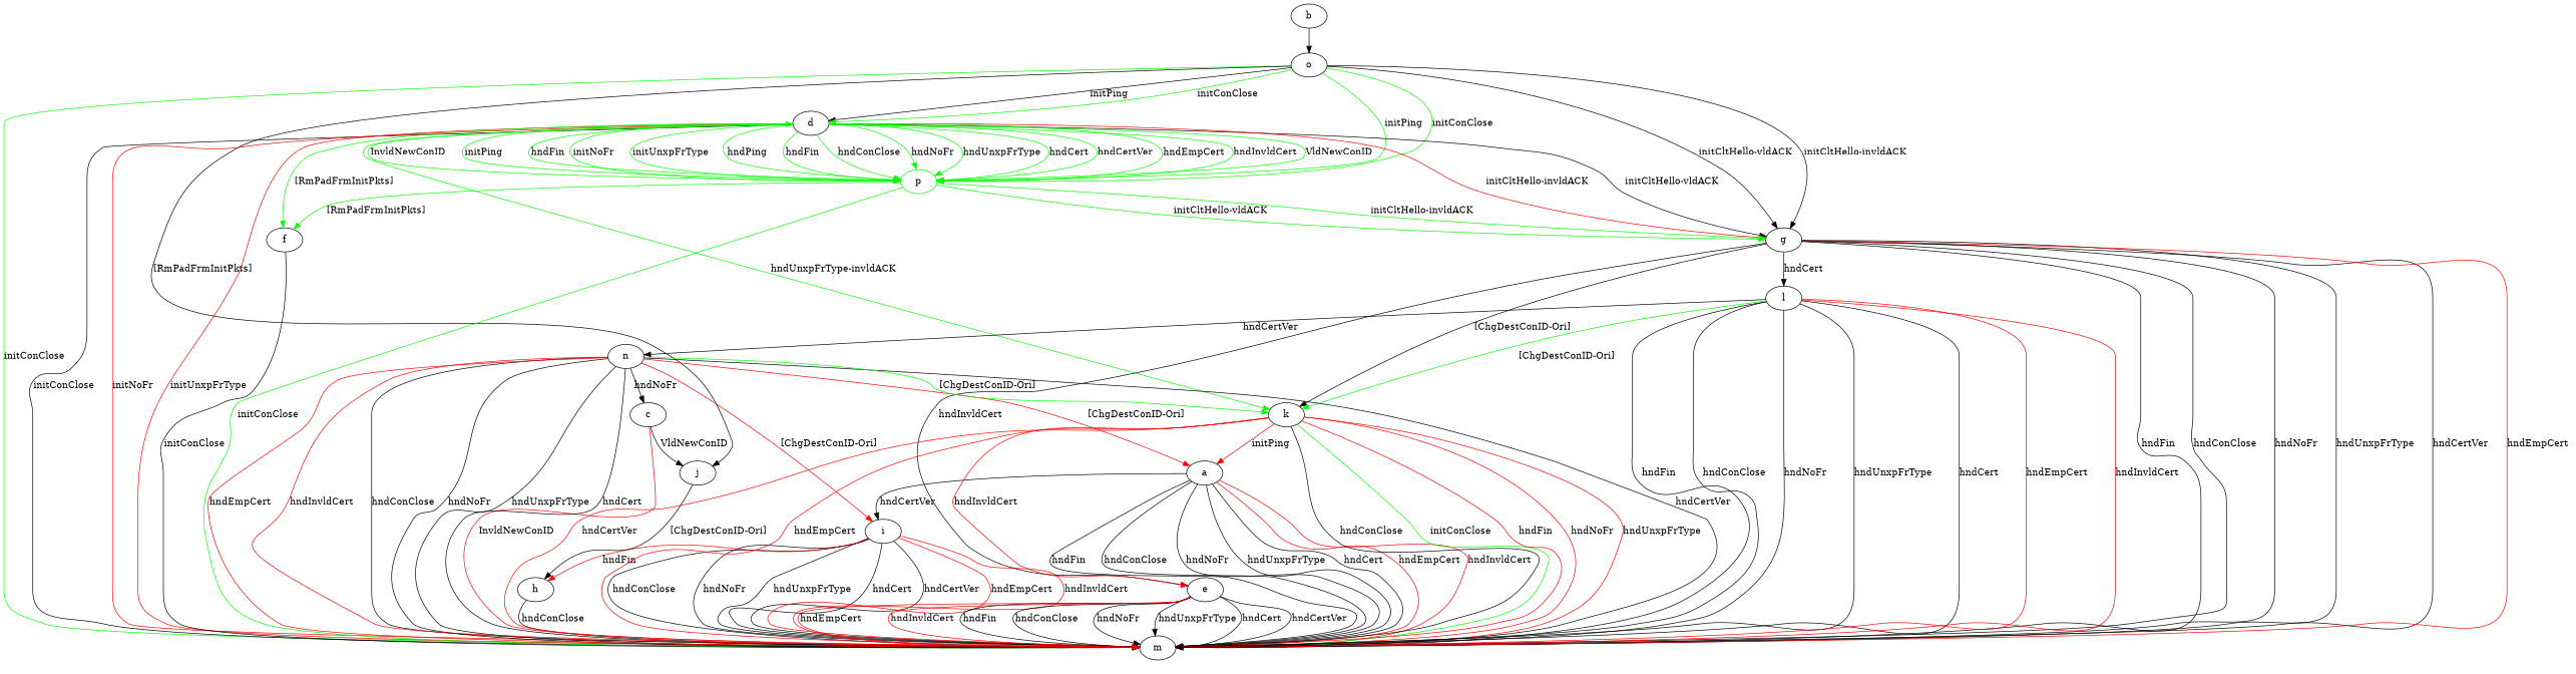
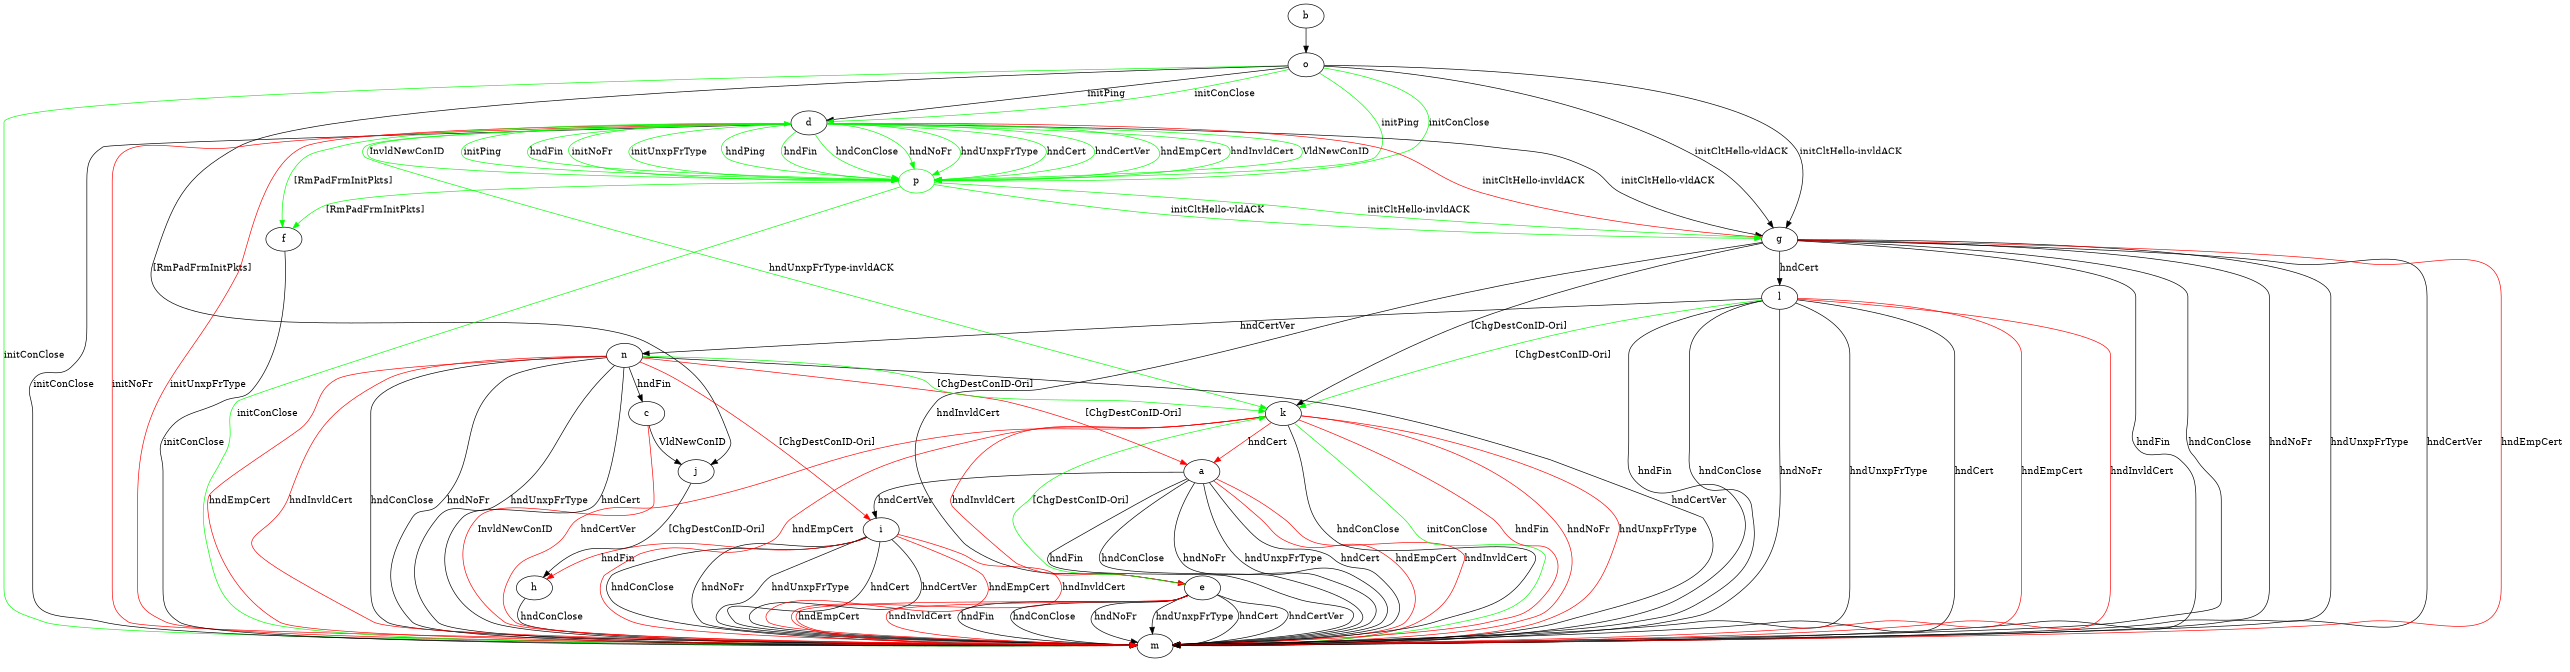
  digraph {
    a
    i
    m
    h
    b
    o
    d
    g
    p [color=green]
    j
    f
    k
    e
    l
    c
    n
    a -> i [label="hndCertVer "]
    a -> m [label="hndFin "]
    a -> m [label="hndConClose "]
    a -> m [label="hndNoFr "]
    a -> m [label="hndUnxpFrType "]
    a -> m [label="hndCert "]
    a -> m [color=red label="hndEmpCert "]
    a -> m [color=red label="hndInvldCert "]
    i -> m [label="hndConClose "]
    i -> m [label="hndNoFr "]
    i -> m [label="hndUnxpFrType "]
    i -> m [label="hndCert "]
    i -> m [label="hndCertVer "]
    i -> m [color=red label="hndEmpCert "]
    i -> m [color=red label="hndInvldCert "]
    i -> h [color=red label="hndFin "]
    h -> m [label="hndConClose "]
    b -> o
    o -> m [color=green label="initConClose "]
    o -> d [label="initPing "]
    o -> d [color=green label="initConClose "]
    o -> g [label="initCltHello-vldACK "]
    o -> g [label="initCltHello-invldACK "]
    o -> p [color=green label="initPing "]
    o -> p [color=green label="initConClose "]
    o -> j [label="[RmPadFrmInitPkts] "]
    d -> m [label="initConClose "]
    d -> m [color=red label="initNoFr "]
    d -> m [color=red label="initUnxpFrType "]
    d -> g [label="initCltHello-vldACK "]
    d -> g [color=red label="initCltHello-invldACK "]
    d -> p [color=green label="initNoFr "]
    d -> p [color=green label="initUnxpFrType "]
    d -> p [color=green label="hndPing "]
    d -> p [color=green label="hndFin "]
    d -> p [color=green label="hndConClose "]
    d -> p [color=green label="hndNoFr "]
    d -> p [color=green label="hndUnxpFrType "]
    d -> p [color=green label="hndCert "]
    d -> p [color=green label="hndCertVer "]
    d -> p [color=green label="hndEmpCert "]
    d -> p [color=green label="hndInvldCert "]
    d -> p [color=green label="VldNewConID "]
    d -> p [color=green label="InvldNewConID "]
    d -> p [color=green label="initPing "]
    d -> f [color=green label="[RmPadFrmInitPkts] "]
    d -> k [color=green label="hndUnxpFrType-invldACK "]
    g -> m [label="hndFin "]
    g -> m [label="hndConClose "]
    g -> m [label="hndNoFr "]
    g -> m [label="hndUnxpFrType "]
    g -> m [label="hndCertVer "]
    g -> m [color=red label="hndEmpCert "]
    g -> k [label="[ChgDestConID-Ori] "]
    g -> e [label="hndInvldCert "]
    g -> l [label="hndCert "]
    p -> m [color=green label="initConClose "]
    p -> d [color=green label="hndFin "]
    p -> g [color=green label="initCltHello-vldACK "]
    p -> g [color=green label="initCltHello-invldACK "]
    p -> f [color=green label="[RmPadFrmInitPkts] "]
    j -> h [label="[ChgDestConID-Ori] "]
    f -> m [label="initConClose "]
-   k -> a [color=red label="initPing "]
+   k -> a [color=red label="hndCert "]
    k -> m [label="hndConClose "]
    k -> m [color=green label="initConClose "]
    k -> m [color=red label="hndFin "]
    k -> m [color=red label="hndNoFr "]
    k -> m [color=red label="hndUnxpFrType "]
    k -> m [color=red label="hndCertVer "]
    k -> m [color=red label="hndEmpCert "]
    k -> e [color=red label="hndInvldCert "]
    e -> m [label="hndFin "]
    e -> m [label="hndConClose "]
    e -> m [label="hndNoFr "]
    e -> m [label="hndUnxpFrType "]
    e -> m [label="hndCert "]
    e -> m [label="hndCertVer "]
    e -> m [color=red label="hndEmpCert "]
    e -> m [color=red label="hndInvldCert "]
+   e -> k [color=green label="[ChgDestConID-Ori] "]
    l -> m [label="hndFin "]
    l -> m [label="hndConClose "]
    l -> m [label="hndNoFr "]
    l -> m [label="hndUnxpFrType "]
    l -> m [label="hndCert "]
    l -> m [color=red label="hndEmpCert "]
    l -> m [color=red label="hndInvldCert "]
    l -> k [color=green label="[ChgDestConID-Ori] "]
    l -> n [label="hndCertVer "]
    c -> m [color=red label="InvldNewConID "]
    c -> j [label="VldNewConID "]
    n -> a [color=red label="[ChgDestConID-Ori] "]
    n -> i [color=red label="[ChgDestConID-Ori] "]
    n -> m [label="hndConClose "]
    n -> m [label="hndNoFr "]
    n -> m [label="hndUnxpFrType "]
    n -> m [label="hndCert "]
    n -> m [label="hndCertVer "]
    n -> m [color=red label="hndEmpCert "]
    n -> m [color=red label="hndInvldCert "]
    n -> k [color=green label="[ChgDestConID-Ori] "]
-   n -> c [label="hndNoFr "]
+   n -> c [label="hndFin "]
  }
